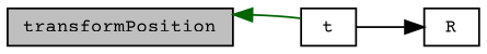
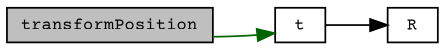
  digraph {
    fontname="Courier Prime"
    rankdir=LR
    node [color=black fontname="Courier Prime" fontsize=10 shape=record]
    edge [fontname="Courier Prime" fontsize=10 labelfontname=FreeSans labelfontsize=10 style=solid]
    n1 [fillcolor=grey75 fontcolor=black height=0.2 label=transformPosition style=filled width=0.4]
    n2 [height=0.2 label=t width=0.4]
    n3 [height=0.2 label=R width=0.4]
-   n2 -> n1 [color=darkgreen]
+   n1 -> n2 [color=darkgreen]
    n2 -> n3 [color=black]
  }
